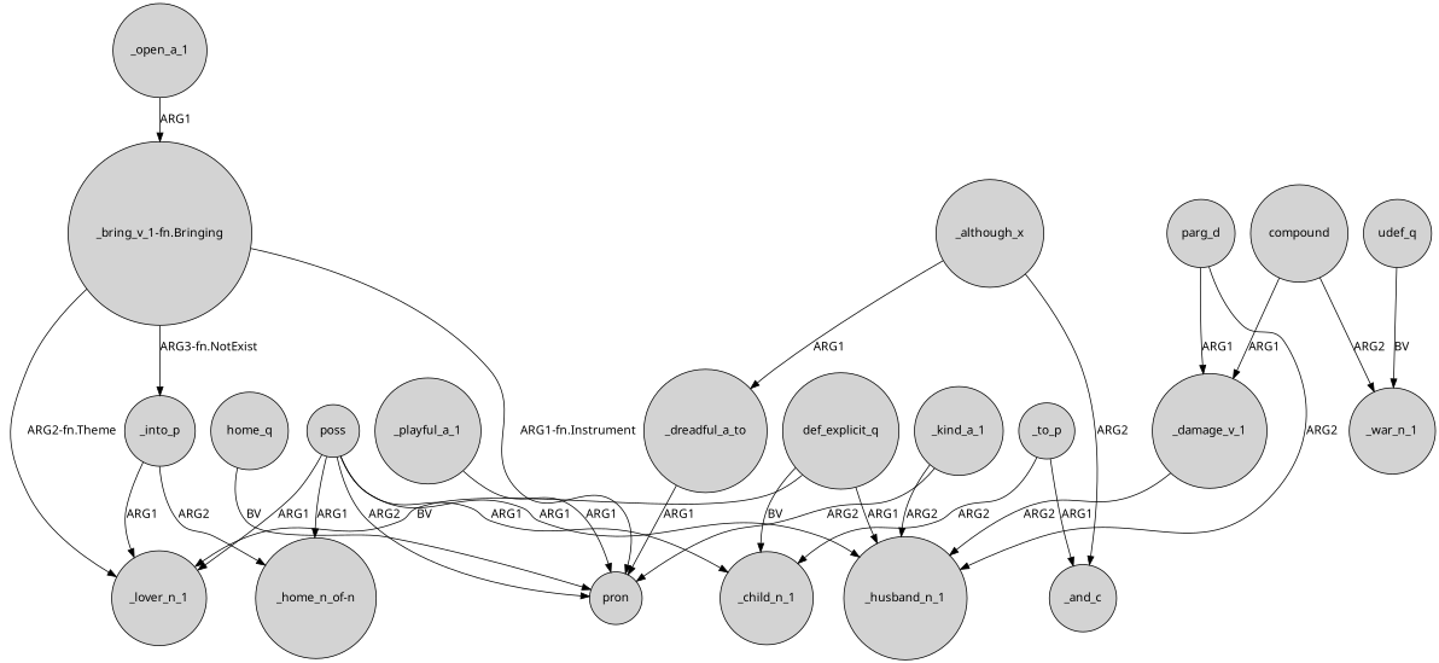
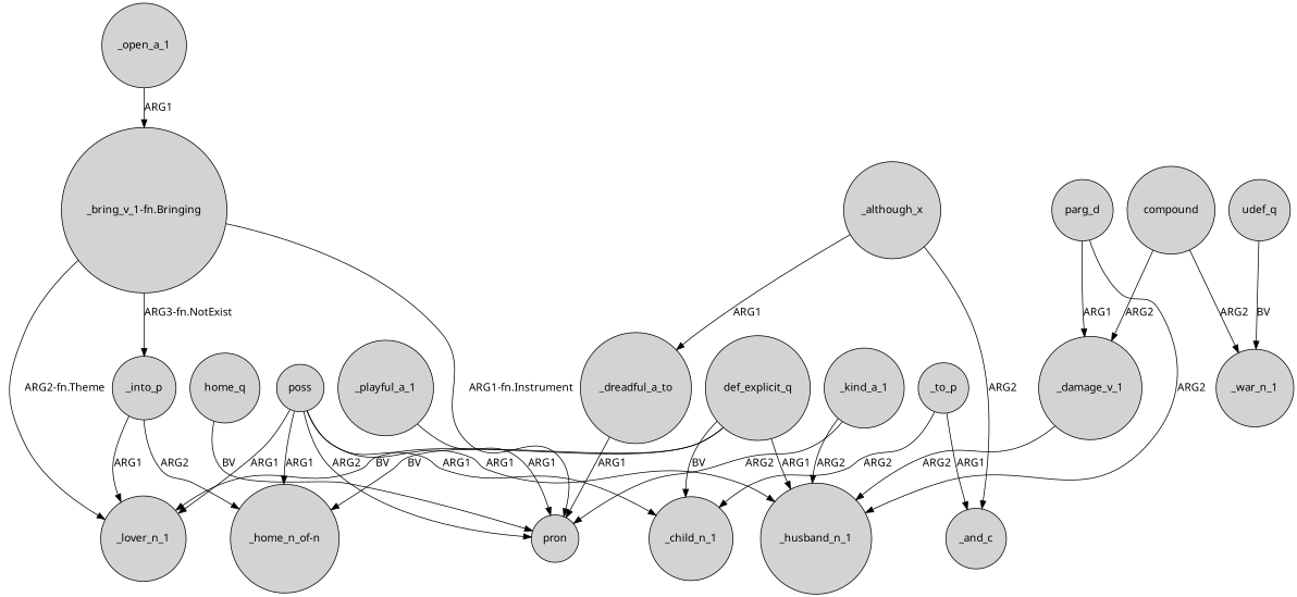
  digraph {
    fontname="Noto Sans"
    node [fontname="Noto Sans" shape=circle style=filled]
    edge [fontname="Noto Sans"]
    "_bring_v_1-fn.Bringing"
    _lover_n_1
    pron
    _into_p
    "_home_n_of-n"
    poss
    _husband_n_1
    _child_n_1
    _open_a_1
    _damage_v_1
    _dreadful_a_to
    def_explicit_q
    parg_d
    _playful_a_1
    n15 [label=home_q]
    _although_x
    _and_c
    _kind_a_1
    udef_q
    _war_n_1
    _to_p
    compound
    "_bring_v_1-fn.Bringing" -> _lover_n_1 [label="ARG2-fn.Theme"]
    "_bring_v_1-fn.Bringing" -> pron [label="ARG1-fn.Instrument"]
    "_bring_v_1-fn.Bringing" -> _into_p [label="ARG3-fn.NotExist"]
    _into_p -> _lover_n_1 [label=ARG1]
    _into_p -> "_home_n_of-n" [label=ARG2]
    poss -> _lover_n_1 [label=ARG1]
    poss -> pron [label=ARG2]
    poss -> "_home_n_of-n" [label=ARG1]
    poss -> _husband_n_1 [label=ARG1]
    poss -> _child_n_1 [label=ARG1]
    _open_a_1 -> "_bring_v_1-fn.Bringing" [label=ARG1]
    _damage_v_1 -> _husband_n_1 [label=ARG2]
    _dreadful_a_to -> pron [label=ARG1]
    def_explicit_q -> _lover_n_1 [label=BV]
+   def_explicit_q -> "_home_n_of-n" [label=BV]
    def_explicit_q -> _husband_n_1 [label=ARG1]
    def_explicit_q -> _child_n_1 [label=BV]
    parg_d -> _husband_n_1 [label=ARG2]
    parg_d -> _damage_v_1 [label=ARG1]
    _playful_a_1 -> pron [label=ARG1]
    n15 -> pron [label=BV]
    _although_x -> _dreadful_a_to [label=ARG1]
    _although_x -> _and_c [label=ARG2]
    _kind_a_1 -> pron [label=ARG2]
    _kind_a_1 -> _husband_n_1 [label=ARG2]
    udef_q -> _war_n_1 [label=BV]
    _to_p -> _child_n_1 [label=ARG2]
    _to_p -> _and_c [label=ARG1]
-   compound -> _damage_v_1 [label=ARG1]
+   compound -> _damage_v_1 [label=ARG2]
    compound -> _war_n_1 [label=ARG2]
  }
